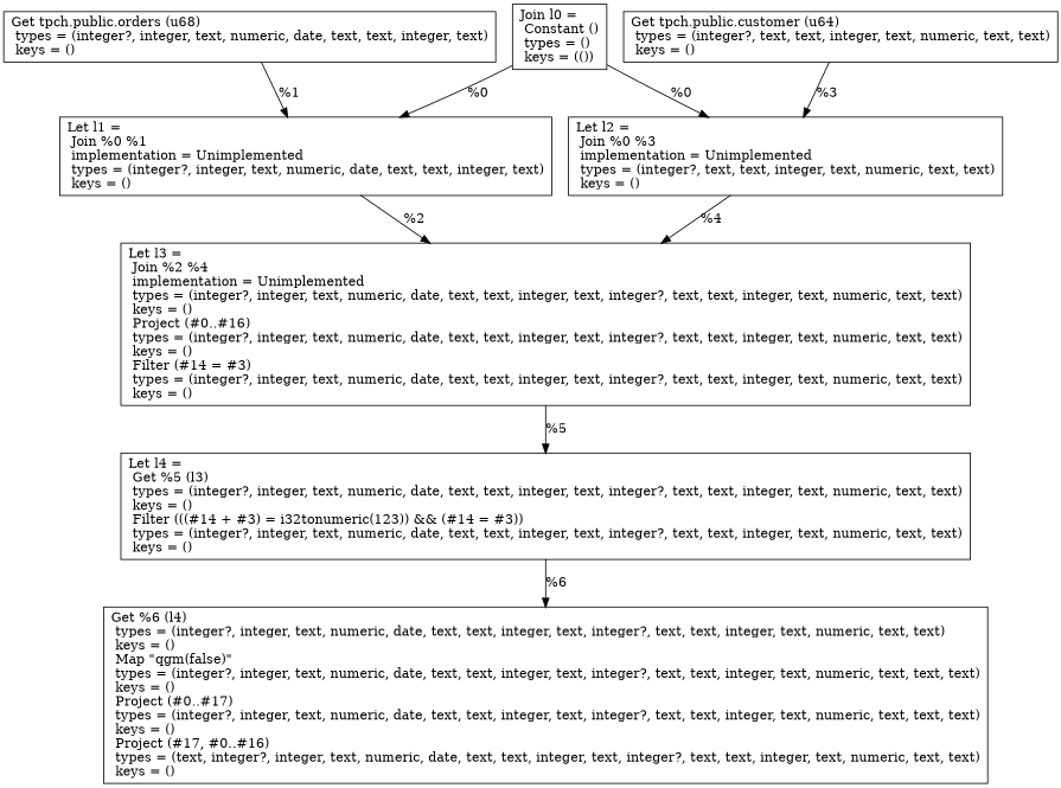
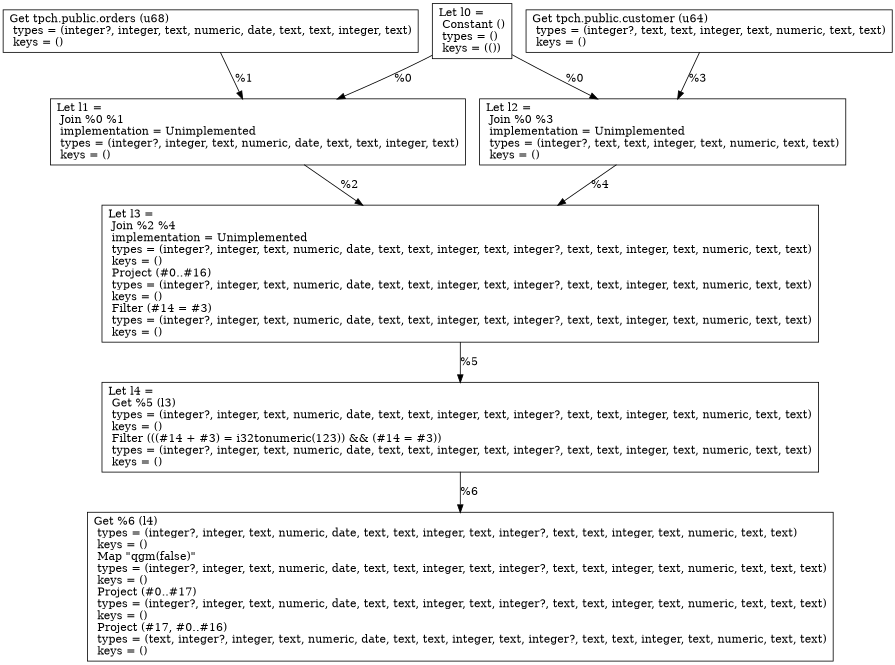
  digraph {
    node [shape=record]
-   n1 [label="Join l0 =\l Constant ()\l  types = ()\l  keys = (())\l"]
+   n1 [label="Let l0 =\l Constant ()\l  types = ()\l  keys = (())\l"]
    n2 [label="Let l1 =\l Join %0 %1\l  implementation = Unimplemented\l  types = (integer?, integer, text, numeric, date, text, text, integer, text)\l  keys = ()\l"]
    n3 [label="Let l2 =\l Join %0 %3\l  implementation = Unimplemented\l  types = (integer?, text, text, integer, text, numeric, text, text)\l  keys = ()\l"]
    n4 [label=" Get tpch.public.orders (u68)\l  types = (integer?, integer, text, numeric, date, text, text, integer, text)\l  keys = ()\l"]
    n5 [label="Let l3 =\l Join %2 %4\l  implementation = Unimplemented\l  types = (integer?, integer, text, numeric, date, text, text, integer, text, integer?, text, text, integer, text, numeric, text, text)\l  keys = ()\l Project (#0..#16)\l  types = (integer?, integer, text, numeric, date, text, text, integer, text, integer?, text, text, integer, text, numeric, text, text)\l  keys = ()\l Filter (#14 = #3)\l  types = (integer?, integer, text, numeric, date, text, text, integer, text, integer?, text, text, integer, text, numeric, text, text)\l  keys = ()\l"]
    n6 [label=" Get tpch.public.customer (u64)\l  types = (integer?, text, text, integer, text, numeric, text, text)\l  keys = ()\l"]
    n7 [label="Let l4 =\l Get %5 (l3)\l  types = (integer?, integer, text, numeric, date, text, text, integer, text, integer?, text, text, integer, text, numeric, text, text)\l  keys = ()\l Filter (((#14 + #3) = i32tonumeric(123)) && (#14 = #3))\l  types = (integer?, integer, text, numeric, date, text, text, integer, text, integer?, text, text, integer, text, numeric, text, text)\l  keys = ()\l"]
    n8 [label=" Get %6 (l4)\l  types = (integer?, integer, text, numeric, date, text, text, integer, text, integer?, text, text, integer, text, numeric, text, text)\l  keys = ()\l Map \"qgm(false)\"\l  types = (integer?, integer, text, numeric, date, text, text, integer, text, integer?, text, text, integer, text, numeric, text, text, text)\l  keys = ()\l Project (#0..#17)\l  types = (integer?, integer, text, numeric, date, text, text, integer, text, integer?, text, text, integer, text, numeric, text, text, text)\l  keys = ()\l Project (#17, #0..#16)\l  types = (text, integer?, integer, text, numeric, date, text, text, integer, text, integer?, text, text, integer, text, numeric, text, text)\l  keys = ()\l"]
    n1 -> n2 [label="%0\l"]
    n1 -> n3 [label="%0\l"]
    n2 -> n5 [label="%2\l"]
    n3 -> n5 [label="%4\l"]
    n4 -> n2 [label="%1\l"]
    n5 -> n7 [label="%5\l"]
    n6 -> n3 [label="%3\l"]
    n7 -> n8 [label="%6\l"]
  }
